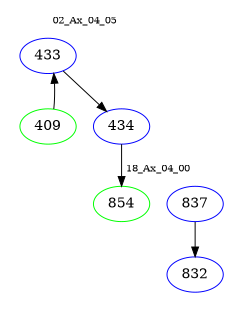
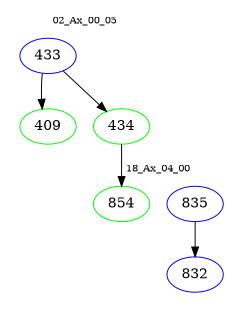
  digraph {
    node [color=blue]
    edge [color=black]
    n1 [label=433]
    n2 [color=green label=409]
-   n3 [label=434]
-   n4 [label=837]
+   n3 [color=green label=434]
+   n4 [label=835]
    n5 [label=832]
    n6 [color=green label=854]
    subgraph cluster_1 {
      color=white
      fontsize=10
-     label="02_Ax_04_05"
+     label="02_Ax_00_05"
      n1
      n2
      n3
    }
    subgraph cluster_2 {
      color=white
      fontsize=10
      label="18_Ax_04_00"
      n4
      n5
      n6
    }
-   n2 -> n1
+   n1 -> n2
    n1 -> n3
    n3 -> n6
    n4 -> n5
  }
